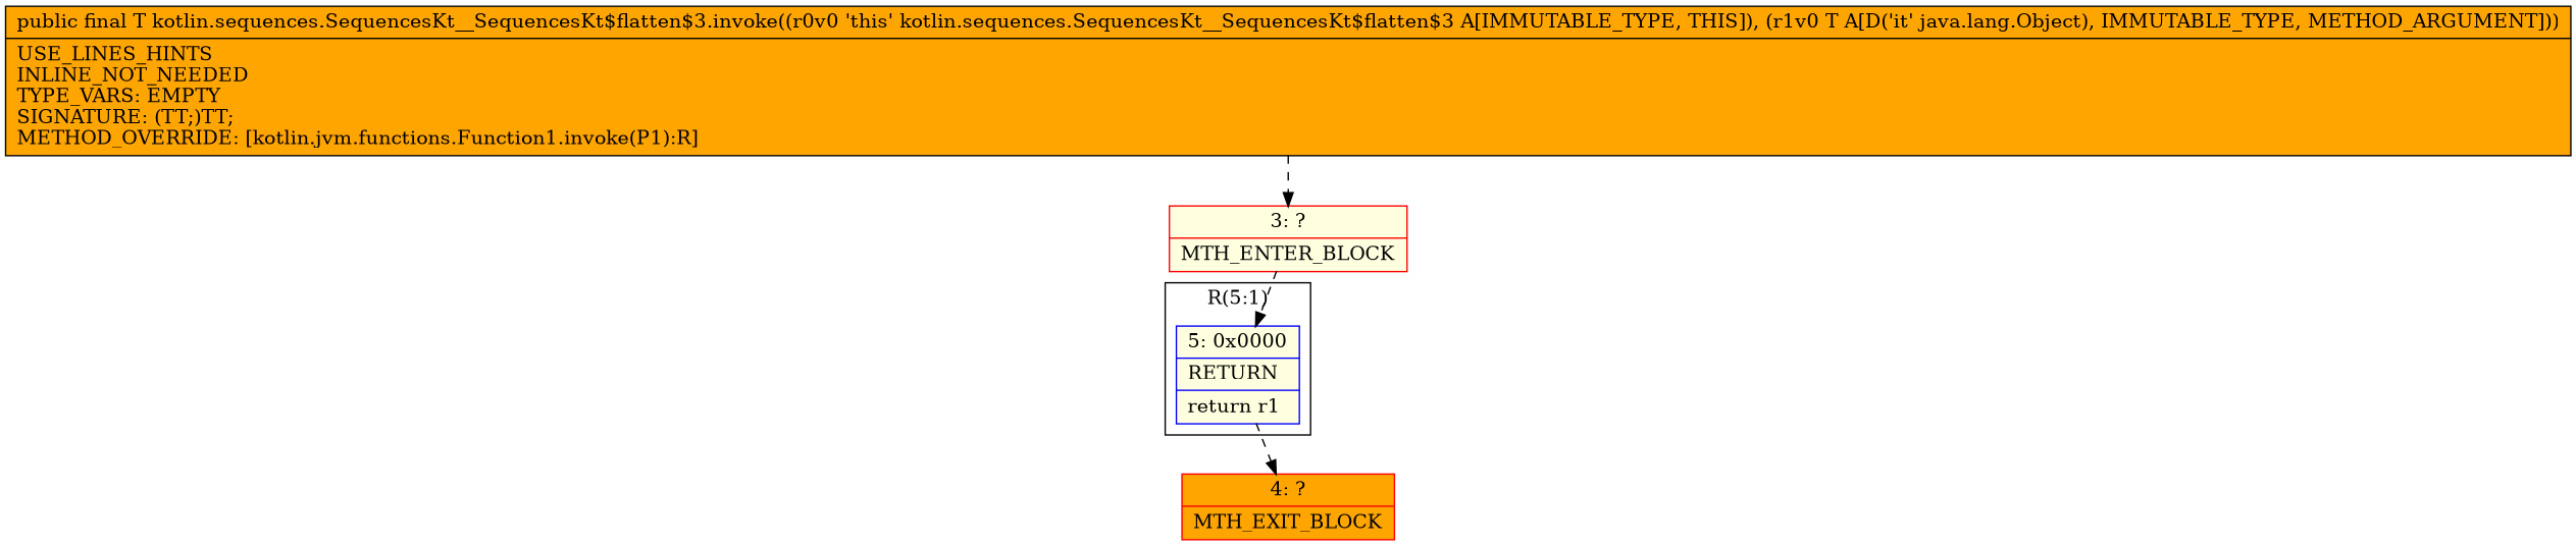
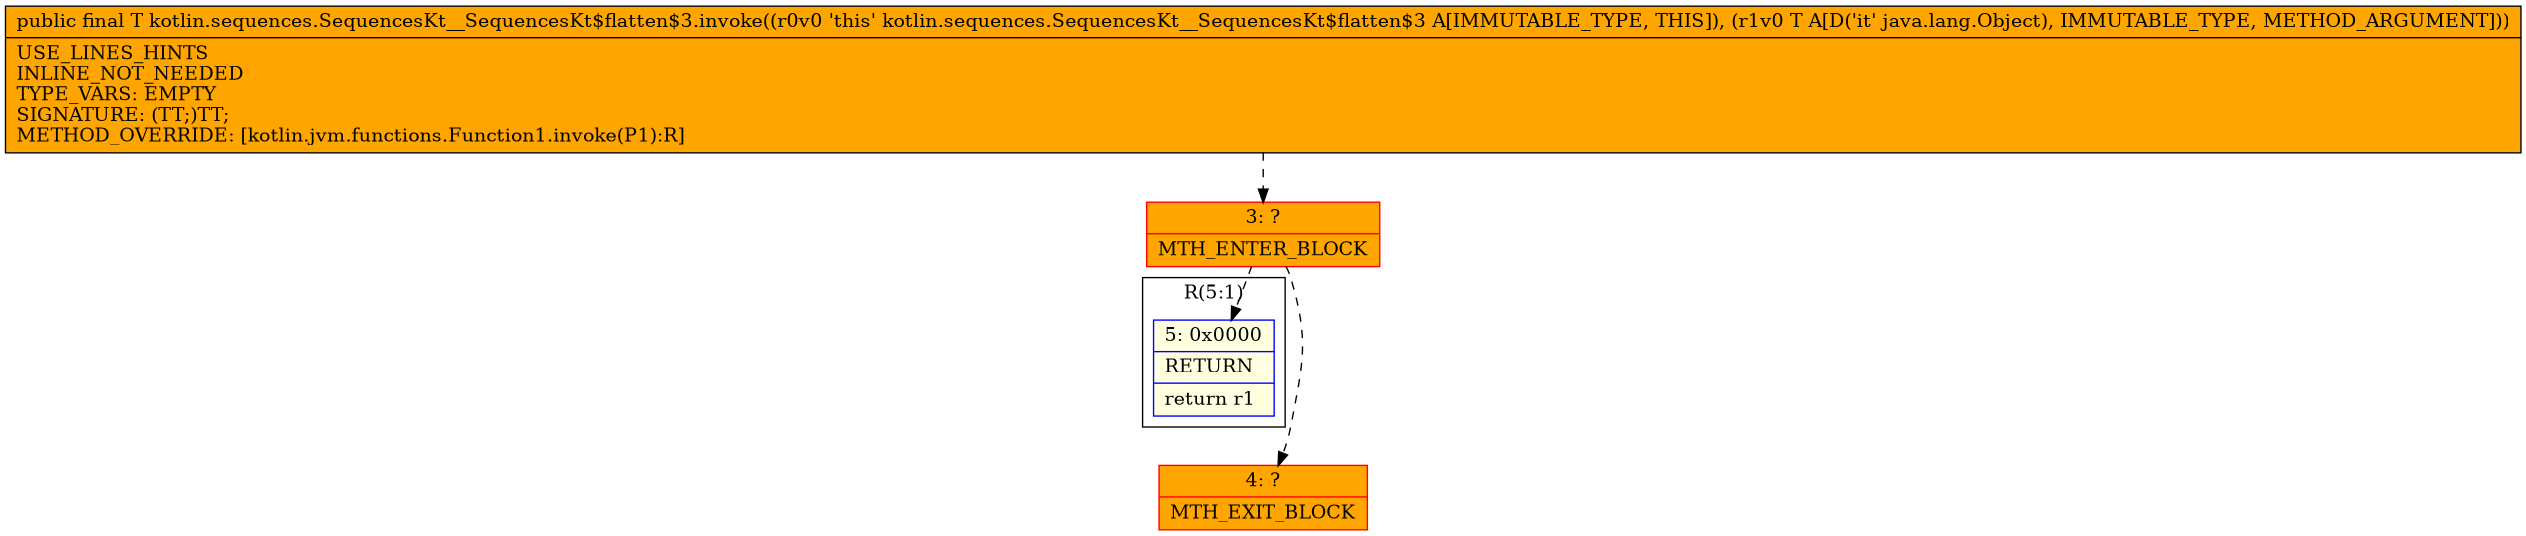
  digraph {
    node [color=red fillcolor=lightyellow shape=record style=filled]
    edge [style=dashed]
    n1 [color=blue label="{5\:\ 0x0000|RETURN\l|return r1\l}"]
    n2 [fillcolor=orange label="{4\:\ ?|MTH_EXIT_BLOCK\l}"]
-   n3 [label="{3\:\ ?|MTH_ENTER_BLOCK\l}"]
+   n3 [fillcolor=orange label="{3\:\ ?|MTH_ENTER_BLOCK\l}"]
    n4 [fillcolor=orange label="{public final T kotlin.sequences.SequencesKt__SequencesKt$flatten$3.invoke((r0v0 'this' kotlin.sequences.SequencesKt__SequencesKt$flatten$3 A[IMMUTABLE_TYPE, THIS]), (r1v0 T A[D('it' java.lang.Object), IMMUTABLE_TYPE, METHOD_ARGUMENT]))  | USE_LINES_HINTS\lINLINE_NOT_NEEDED\lTYPE_VARS: EMPTY\lSIGNATURE: (TT;)TT;\lMETHOD_OVERRIDE: [kotlin.jvm.functions.Function1.invoke(P1):R]\l}" color=""]
    subgraph cluster_1 {
      label="R(5:1)"
      n1
    }
-   n1 -> n2
+   n3 -> n2
    n3 -> n1
    n4 -> n3
  }
